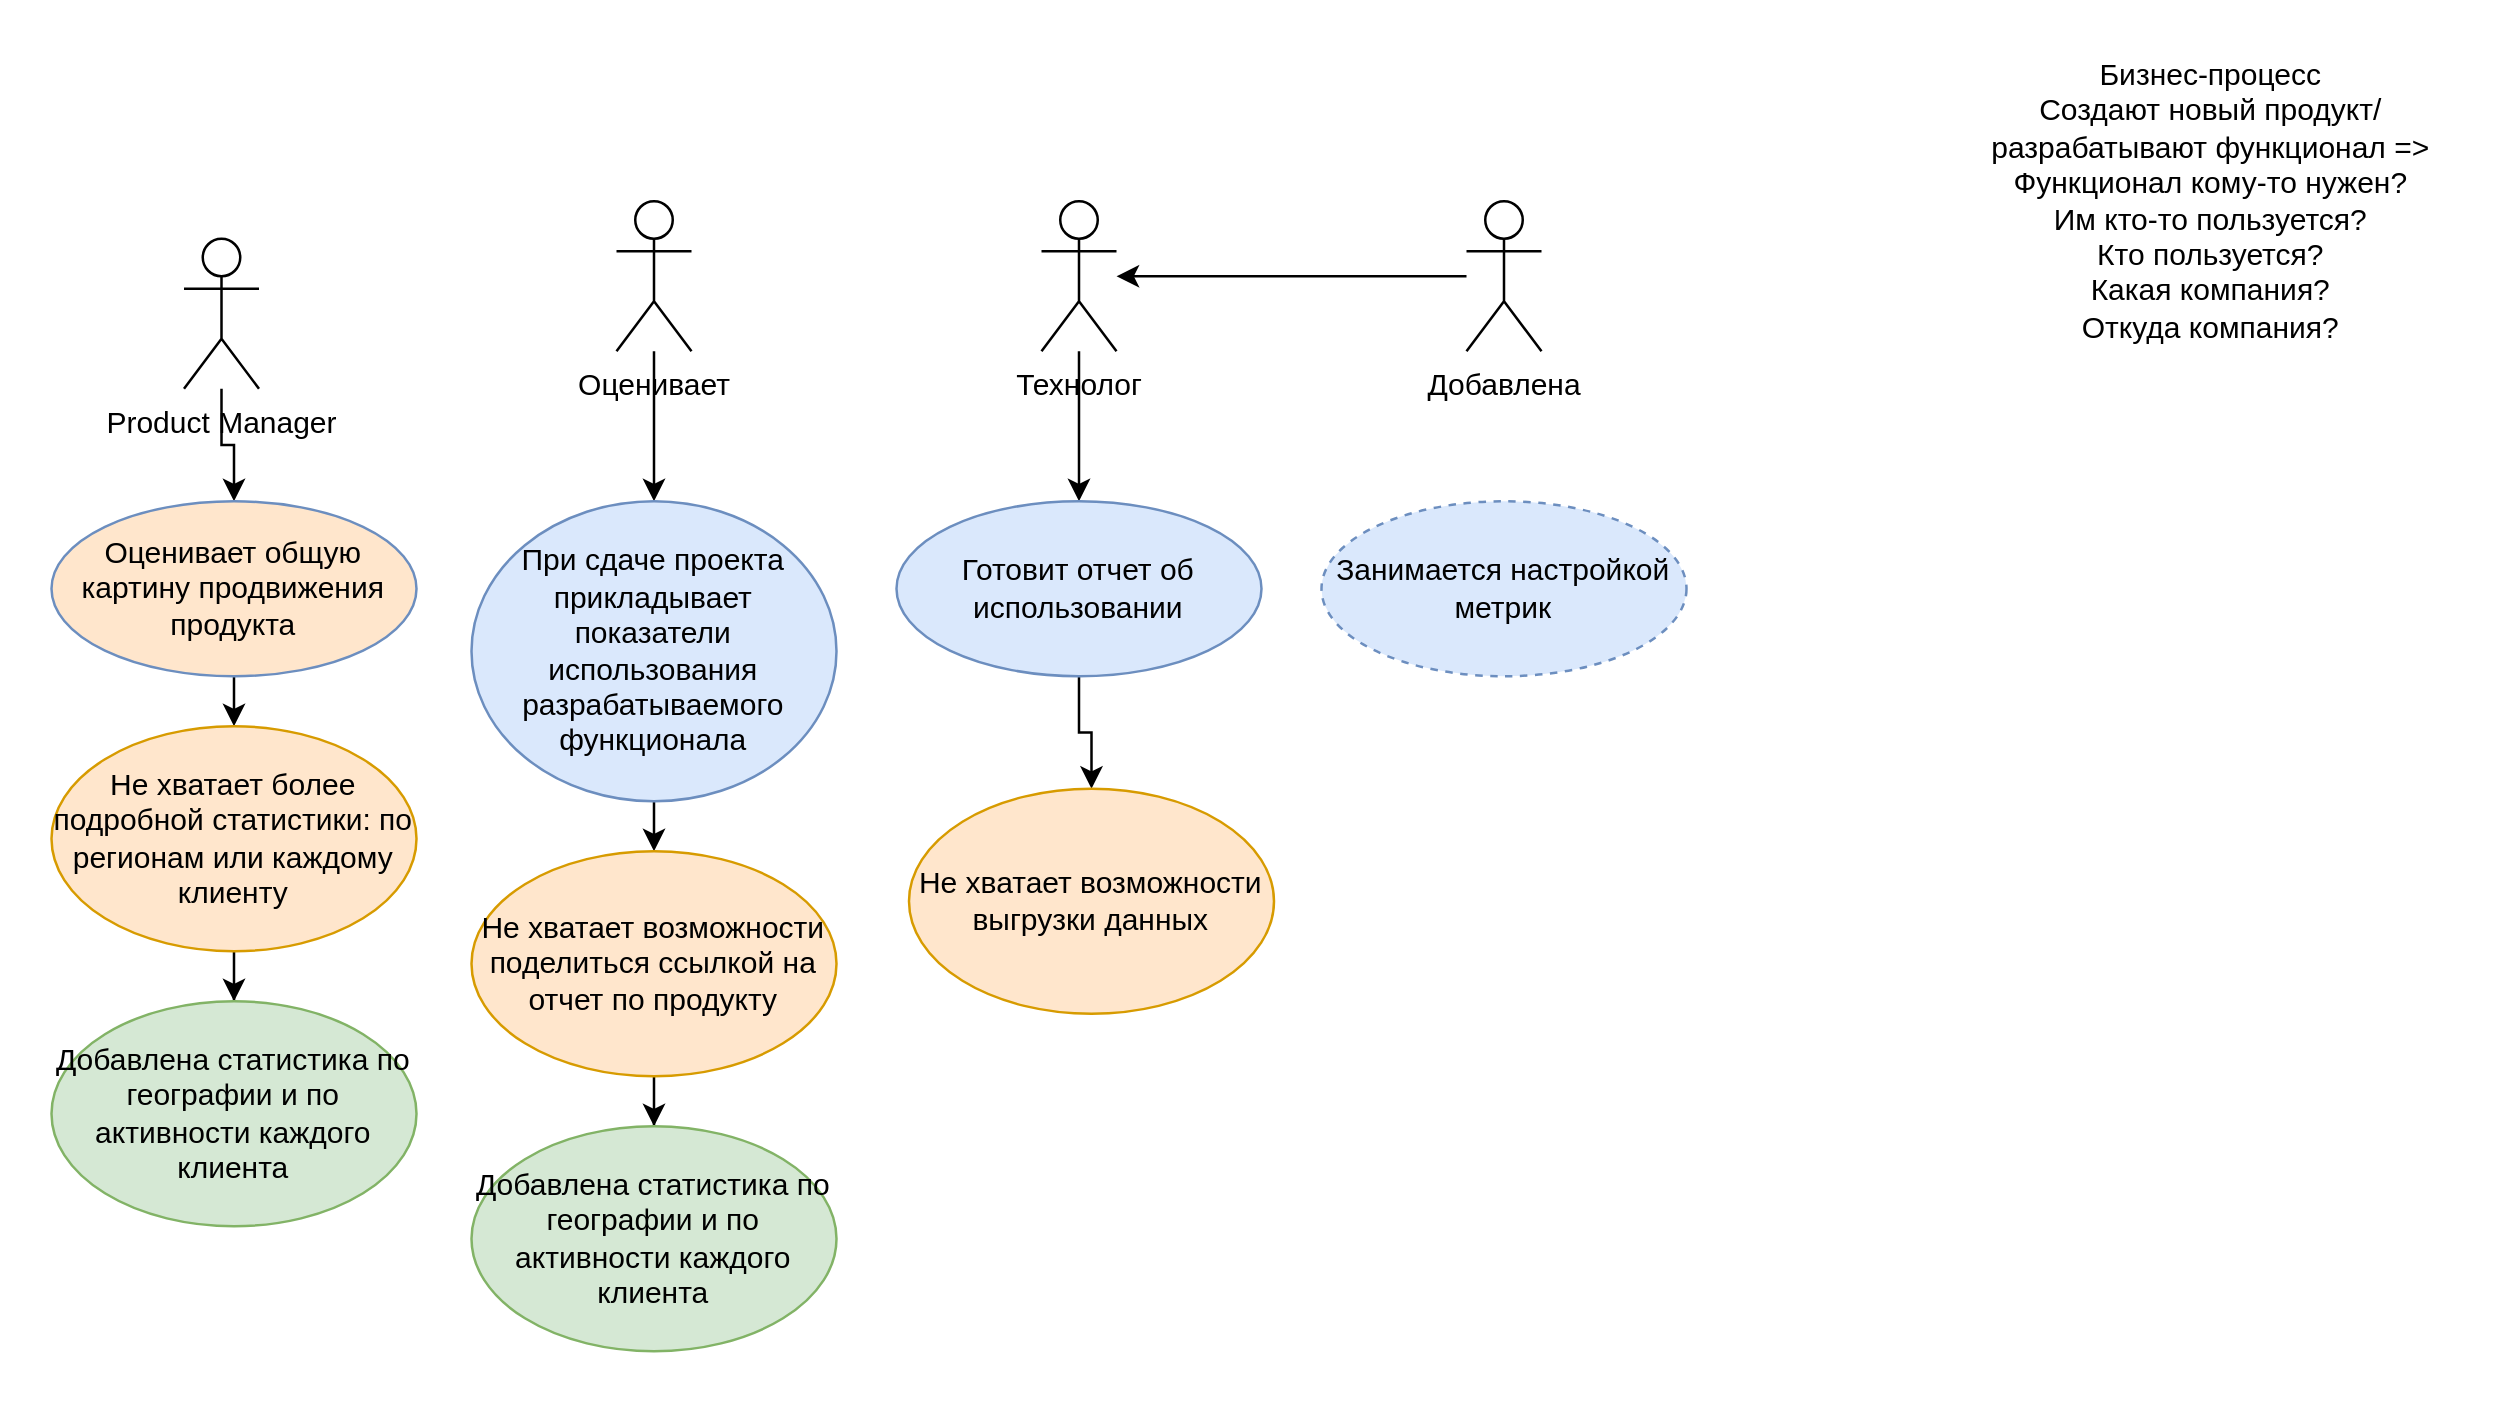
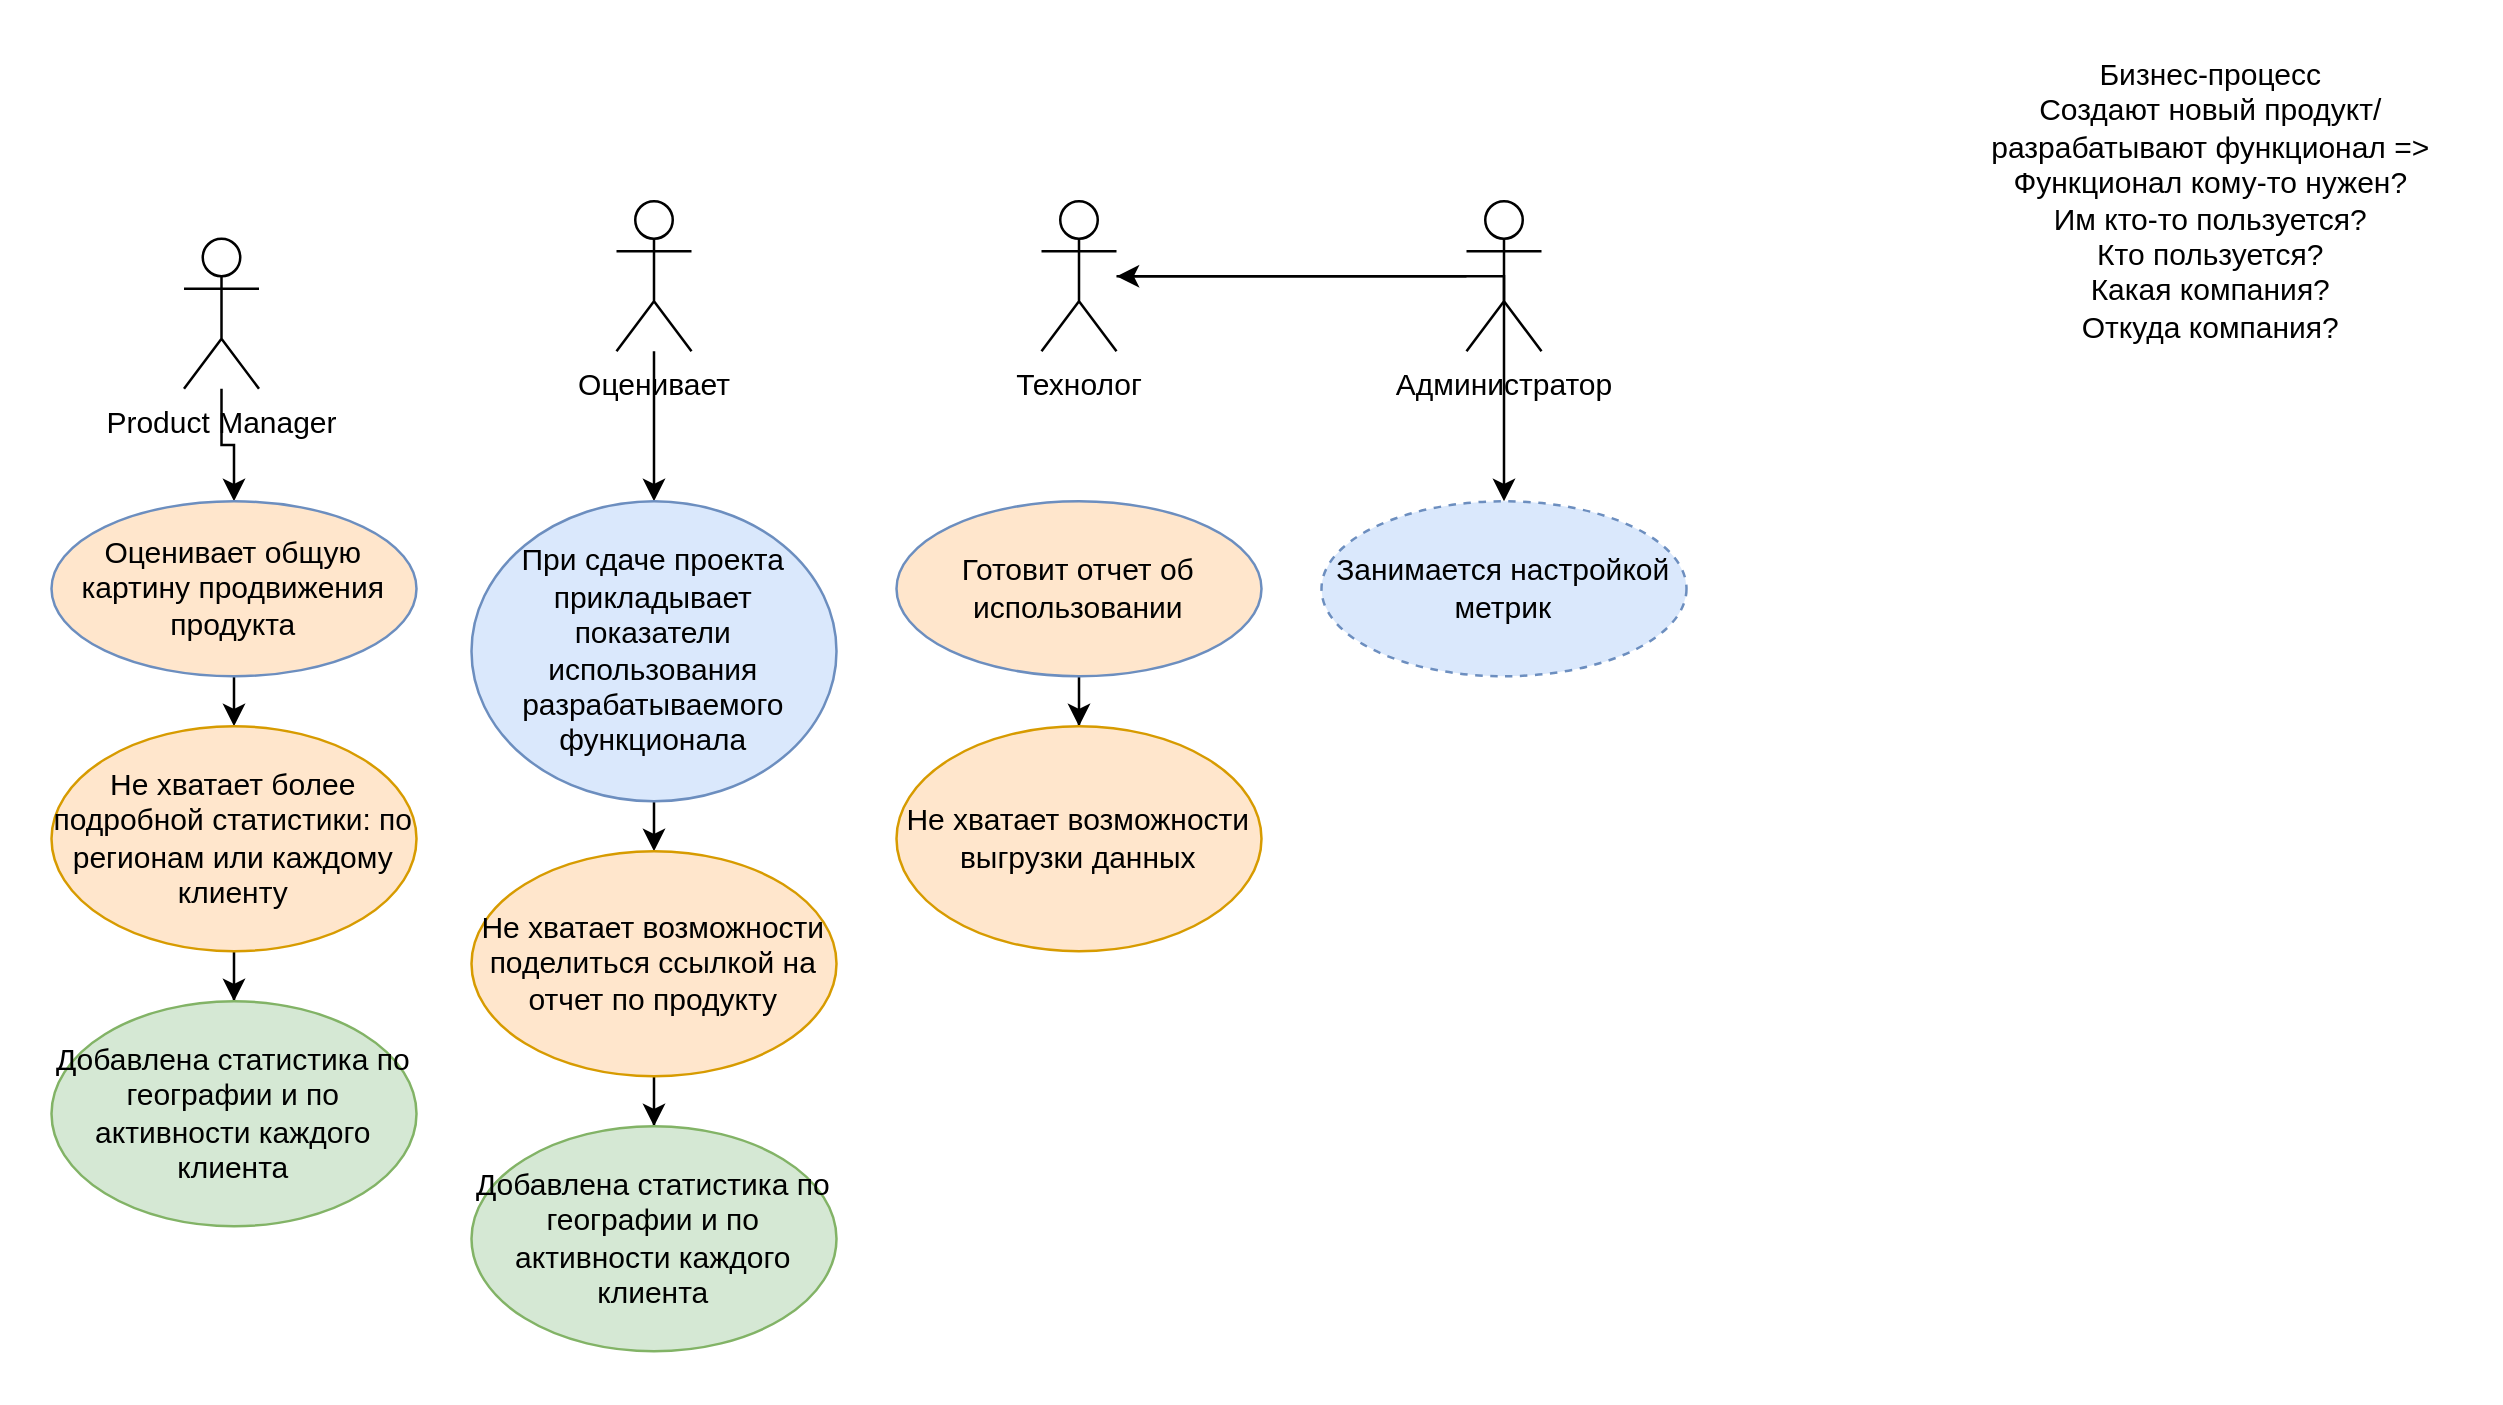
  <mxCell id="0" />
  <mxCell id="1" parent="0" />
  <mxCell id="2" value="" style="edgeStyle=orthogonalEdgeStyle;rounded=0;orthogonalLoop=1;jettySize=auto;html=1;" edge="1" parent="1" source="3" target="11"><mxGeometry relative="1" as="geometry" /></mxCell>
  <mxCell id="3" value="Product Manager" style="shape=umlActor;verticalLabelPosition=bottom;verticalAlign=top;html=1;outlineConnect=0;" vertex="1" parent="1"><mxGeometry x="73" y="95" width="30" height="60" as="geometry" /></mxCell>
  <mxCell id="4" value="" style="edgeStyle=orthogonalEdgeStyle;rounded=0;orthogonalLoop=1;jettySize=auto;html=1;" edge="1" parent="1" source="5" target="13"><mxGeometry relative="1" as="geometry" /></mxCell>
  <mxCell id="5" value="Оценивает" style="shape=umlActor;verticalLabelPosition=bottom;verticalAlign=top;html=1;outlineConnect=0;" vertex="1" parent="1"><mxGeometry x="246" y="80" width="30" height="60" as="geometry" /></mxCell>
- <mxCell id="6" value="" style="edgeStyle=orthogonalEdgeStyle;rounded=0;orthogonalLoop=1;jettySize=auto;html=1;" edge="1" parent="1" source="7" target="16"><mxGeometry relative="1" as="geometry" /></mxCell>
+ <mxCell id="6" value="" style="edgeStyle=orthogonalEdgeStyle;rounded=0;orthogonalLoop=1;jettySize=auto;html=1;" edge="1" parent="1" source="7" target="17"><mxGeometry relative="1" as="geometry" /></mxCell>
  <mxCell id="7" value="Технолог" style="shape=umlActor;verticalLabelPosition=bottom;verticalAlign=top;html=1;outlineConnect=0;" vertex="1" parent="1"><mxGeometry x="416" y="80" width="30" height="60" as="geometry" /></mxCell>
  <mxCell id="8" value="" style="edgeStyle=orthogonalEdgeStyle;rounded=0;orthogonalLoop=1;jettySize=auto;html=1;" edge="1" parent="1" source="9" target="7"><mxGeometry relative="1" as="geometry" /></mxCell>
- <mxCell id="9" value="Добавлена" style="shape=umlActor;verticalLabelPosition=bottom;verticalAlign=top;html=1;outlineConnect=0;" vertex="1" parent="1"><mxGeometry x="586" y="80" width="30" height="60" as="geometry" /></mxCell>
+ <mxCell id="9" value="Администратор" style="shape=umlActor;verticalLabelPosition=bottom;verticalAlign=top;html=1;outlineConnect=0;" vertex="1" parent="1"><mxGeometry x="586" y="80" width="30" height="60" as="geometry" /></mxCell>
  <mxCell id="10" style="edgeStyle=orthogonalEdgeStyle;rounded=0;orthogonalLoop=1;jettySize=auto;html=1;exitX=0.5;exitY=1;exitDx=0;exitDy=0;entryX=0.5;entryY=0;entryDx=0;entryDy=0;" edge="1" parent="1" source="11" target="19"><mxGeometry relative="1" as="geometry" /></mxCell>
  <mxCell id="11" value="Оценивает общую картину продвижения продукта" style="ellipse;whiteSpace=wrap;html=1;fillColor=#ffe6cc;strokeColor=#6c8ebf;" vertex="1" parent="1"><mxGeometry x="20" y="200" width="146" height="70" as="geometry" /></mxCell>
  <mxCell id="12" style="edgeStyle=orthogonalEdgeStyle;rounded=0;orthogonalLoop=1;jettySize=auto;html=1;exitX=0.5;exitY=1;exitDx=0;exitDy=0;entryX=0.5;entryY=0;entryDx=0;entryDy=0;" edge="1" parent="1" source="13" target="21"><mxGeometry relative="1" as="geometry" /></mxCell>
  <mxCell id="13" value="При сдаче проекта прикладывает показатели использования разрабатываемого функционала" style="ellipse;whiteSpace=wrap;html=1;fillColor=#dae8fc;strokeColor=#6c8ebf;" vertex="1" parent="1"><mxGeometry x="188" y="200" width="146" height="120" as="geometry" /></mxCell>
  <mxCell id="14" value="Бизнес-процесс&lt;br&gt;Создают новый продукт/разрабатывают функционал =&amp;gt;&lt;br&gt;Функционал кому-то нужен?&lt;div&gt;Им кто-то пользуется?&lt;/div&gt;&lt;div&gt;Кто пользуется?&lt;/div&gt;&lt;div&gt;Какая компания?&lt;/div&gt;&lt;div&gt;Откуда компания?&lt;/div&gt;" style="text;html=1;align=center;verticalAlign=middle;whiteSpace=wrap;rounded=0;" vertex="1" parent="1"><mxGeometry x="789" y="20" width="190" height="120" as="geometry" /></mxCell>
  <mxCell id="15" style="edgeStyle=orthogonalEdgeStyle;rounded=0;orthogonalLoop=1;jettySize=auto;html=1;exitX=0.5;exitY=1;exitDx=0;exitDy=0;" edge="1" parent="1" source="16" target="22"><mxGeometry relative="1" as="geometry" /></mxCell>
- <mxCell id="16" value="Готовит отчет об использовании" style="ellipse;whiteSpace=wrap;html=1;fillColor=#dae8fc;strokeColor=#6c8ebf;" vertex="1" parent="1"><mxGeometry x="358" y="200" width="146" height="70" as="geometry" /></mxCell>
+ <mxCell id="16" value="Готовит отчет об использовании" style="ellipse;whiteSpace=wrap;html=1;fillColor=#ffe6cc;strokeColor=#6c8ebf;" vertex="1" parent="1"><mxGeometry x="358" y="200" width="146" height="70" as="geometry" /></mxCell>
  <mxCell id="17" value="Занимается настройкой метрик" style="ellipse;whiteSpace=wrap;html=1;fillColor=#dae8fc;strokeColor=#6c8ebf;dashed=1;" vertex="1" parent="1"><mxGeometry x="528" y="200" width="146" height="70" as="geometry" /></mxCell>
  <mxCell id="18" value="" style="edgeStyle=orthogonalEdgeStyle;rounded=0;orthogonalLoop=1;jettySize=auto;html=1;" edge="1" parent="1" source="19" target="23"><mxGeometry relative="1" as="geometry" /></mxCell>
  <mxCell id="19" value="Не хватает более подробной статистики: по регионам или каждому клиенту" style="ellipse;whiteSpace=wrap;html=1;fillColor=#ffe6cc;strokeColor=#d79b00;" vertex="1" parent="1"><mxGeometry x="20" y="290" width="146" height="90" as="geometry" /></mxCell>
  <mxCell id="20" value="" style="edgeStyle=orthogonalEdgeStyle;rounded=0;orthogonalLoop=1;jettySize=auto;html=1;" edge="1" parent="1" source="21" target="24"><mxGeometry relative="1" as="geometry" /></mxCell>
  <mxCell id="21" value="Не хватает возможности поделиться ссылкой на отчет по продукту" style="ellipse;whiteSpace=wrap;html=1;fillColor=#ffe6cc;strokeColor=#d79b00;" vertex="1" parent="1"><mxGeometry x="188" y="340" width="146" height="90" as="geometry" /></mxCell>
- <mxCell id="22" value="Не хватает возможности выгрузки данных" style="ellipse;whiteSpace=wrap;html=1;fillColor=#ffe6cc;strokeColor=#d79b00;" vertex="1" parent="1"><mxGeometry x="363" y="315" width="146" height="90" as="geometry" /></mxCell>
+ <mxCell id="22" value="Не хватает возможности выгрузки данных" style="ellipse;whiteSpace=wrap;html=1;fillColor=#ffe6cc;strokeColor=#d79b00;" vertex="1" parent="1"><mxGeometry x="358" y="290" width="146" height="90" as="geometry" /></mxCell>
  <mxCell id="23" value="Добавлена статистика по географии и по активности каждого клиента" style="ellipse;whiteSpace=wrap;html=1;fillColor=#d5e8d4;strokeColor=#82b366;" vertex="1" parent="1"><mxGeometry x="20" y="400" width="146" height="90" as="geometry" /></mxCell>
  <mxCell id="24" value="Добавлена статистика по географии и по активности каждого клиента" style="ellipse;whiteSpace=wrap;html=1;fillColor=#d5e8d4;strokeColor=#82b366;" vertex="1" parent="1"><mxGeometry x="188" y="450" width="146" height="90" as="geometry" /></mxCell>
